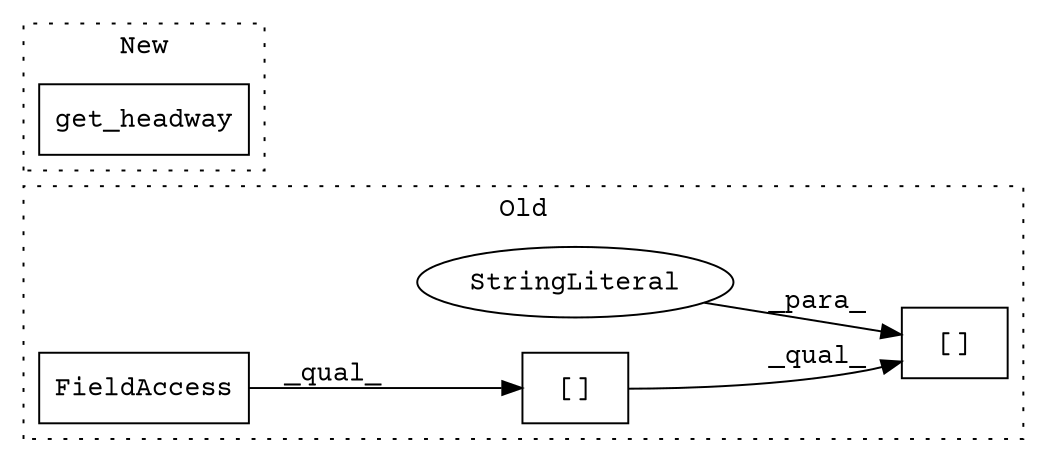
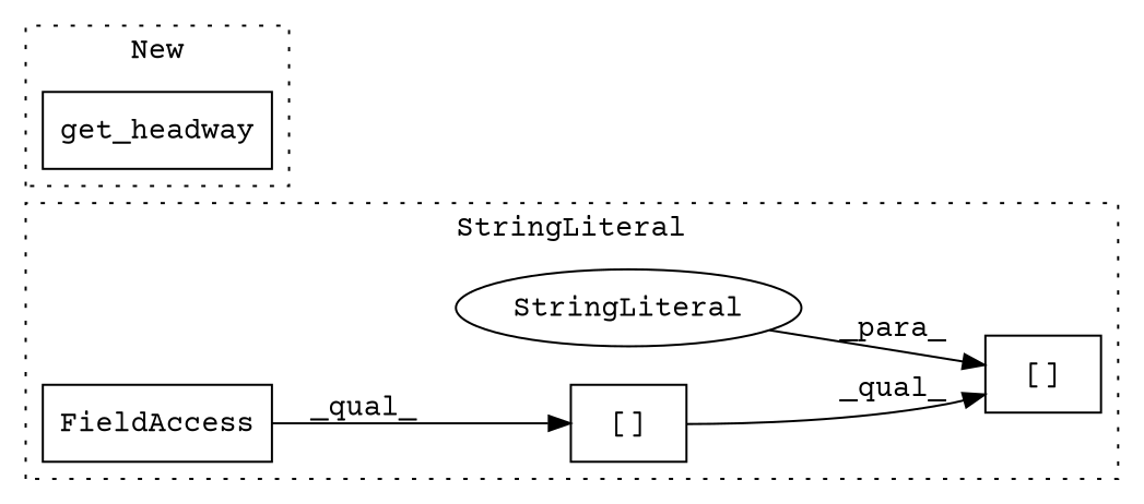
  digraph {
    rankdir=LR
    fontname="Courier Prime"
    node [a=2 shape=box fontname="Courier Prime"]
    edge [fontname="Courier Prime"]
    n1 [l="23,1" label="[]" s="17126,17158"]
    n2 [a=45 l=9 label=StringLiteral s=17149 shape=ellipse]
    n3 [l="16,1" label="[]" s="17126,17147"]
    n4 [a=22 l=15 label=FieldAccess s=17126]
    n5 [a=32 l="12,1" label=get_headway s="17606,17623"]
    subgraph cluster_1 {
-     label=Old
+     label=StringLiteral
      style=dotted
      n1
      n2
      n3
      n4
    }
    subgraph cluster_2 {
      label=New
      style=dotted
      n5
    }
    n2 -> n1 [label=_para_]
    n3 -> n1 [label=_qual_]
    n4 -> n3 [label=_qual_]
  }
